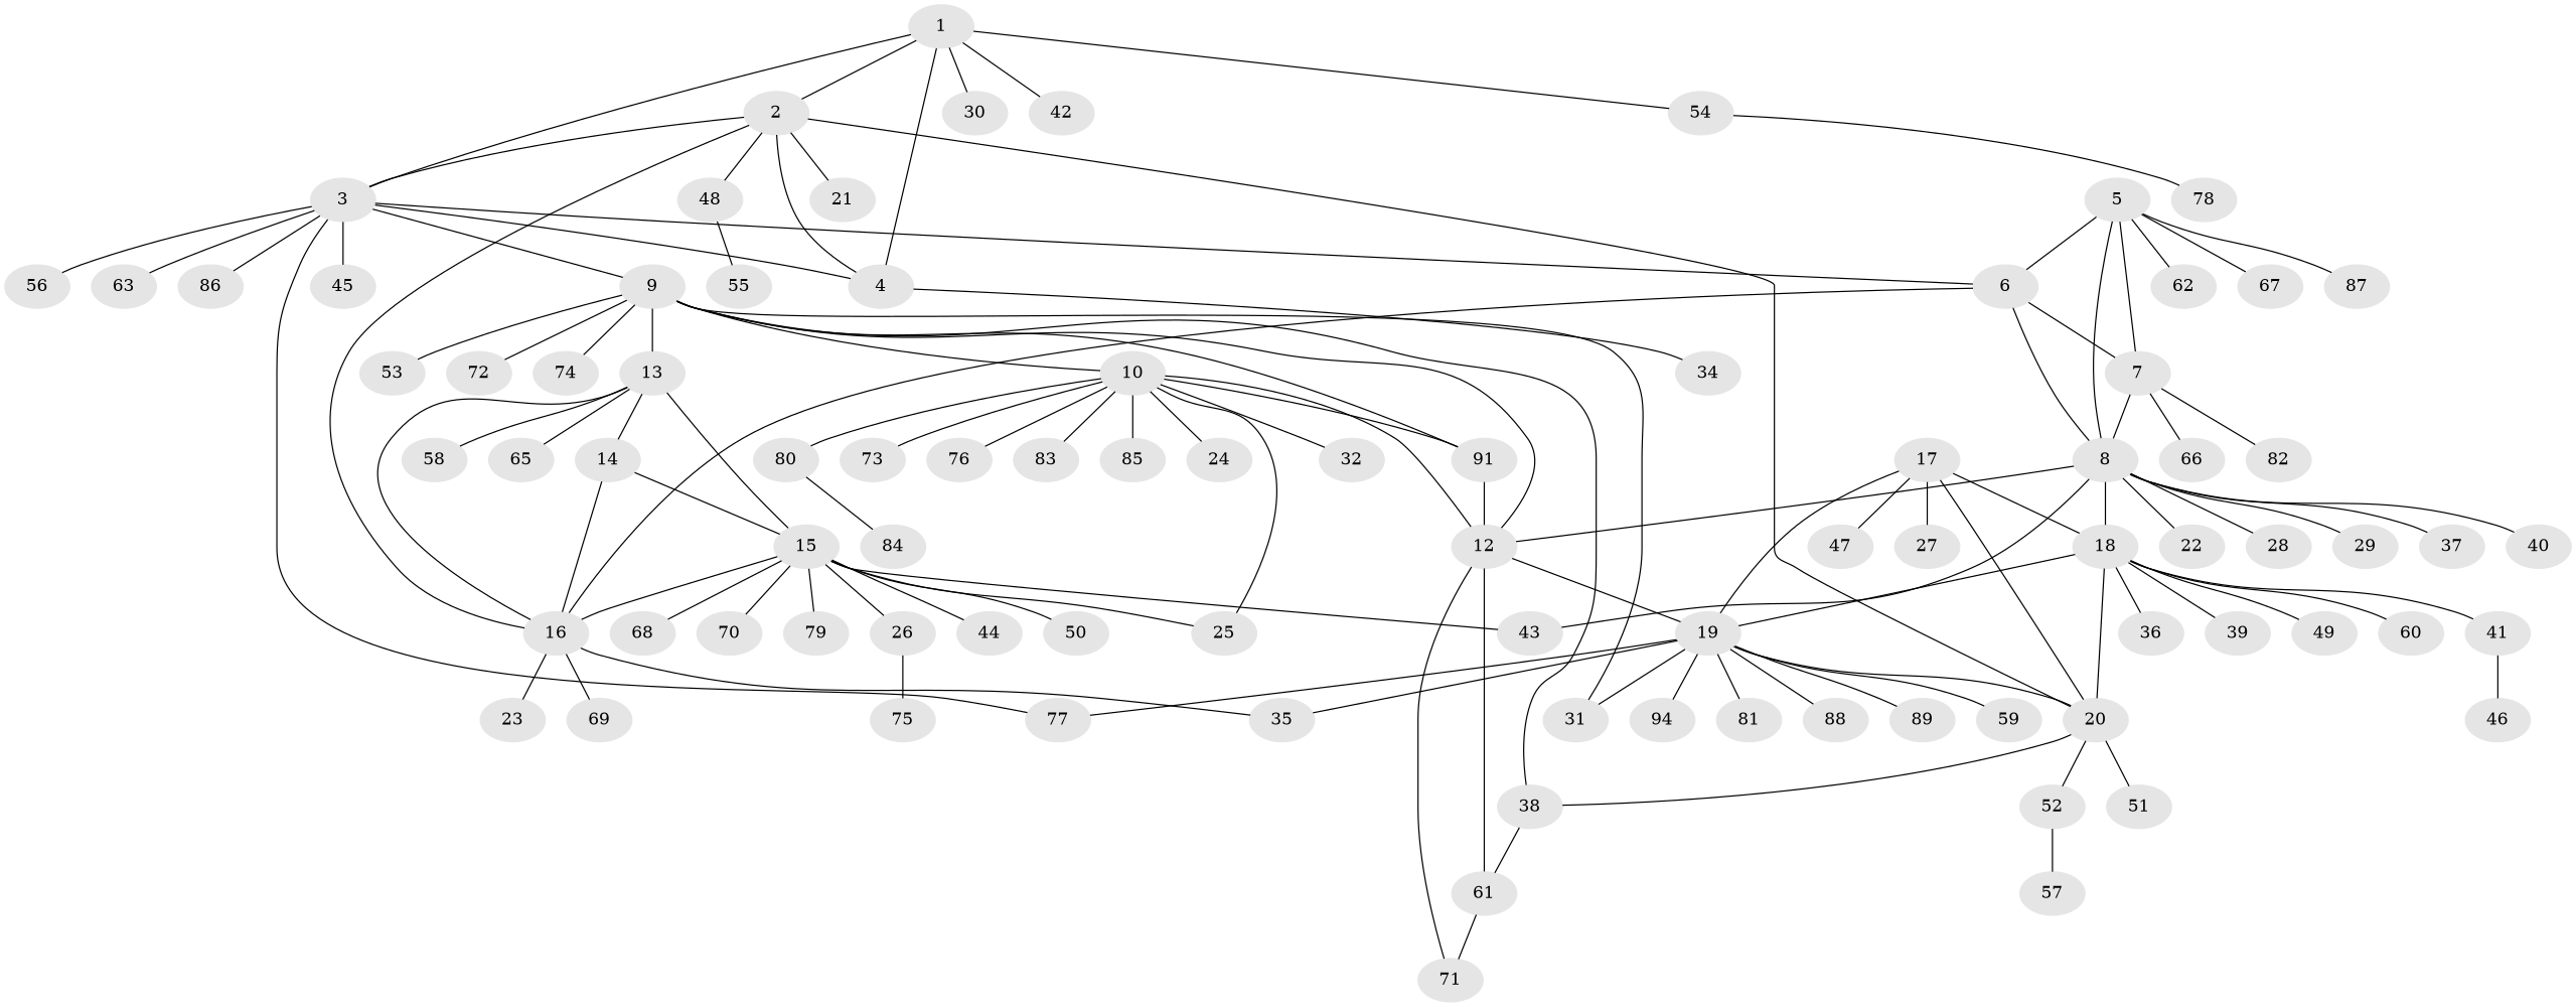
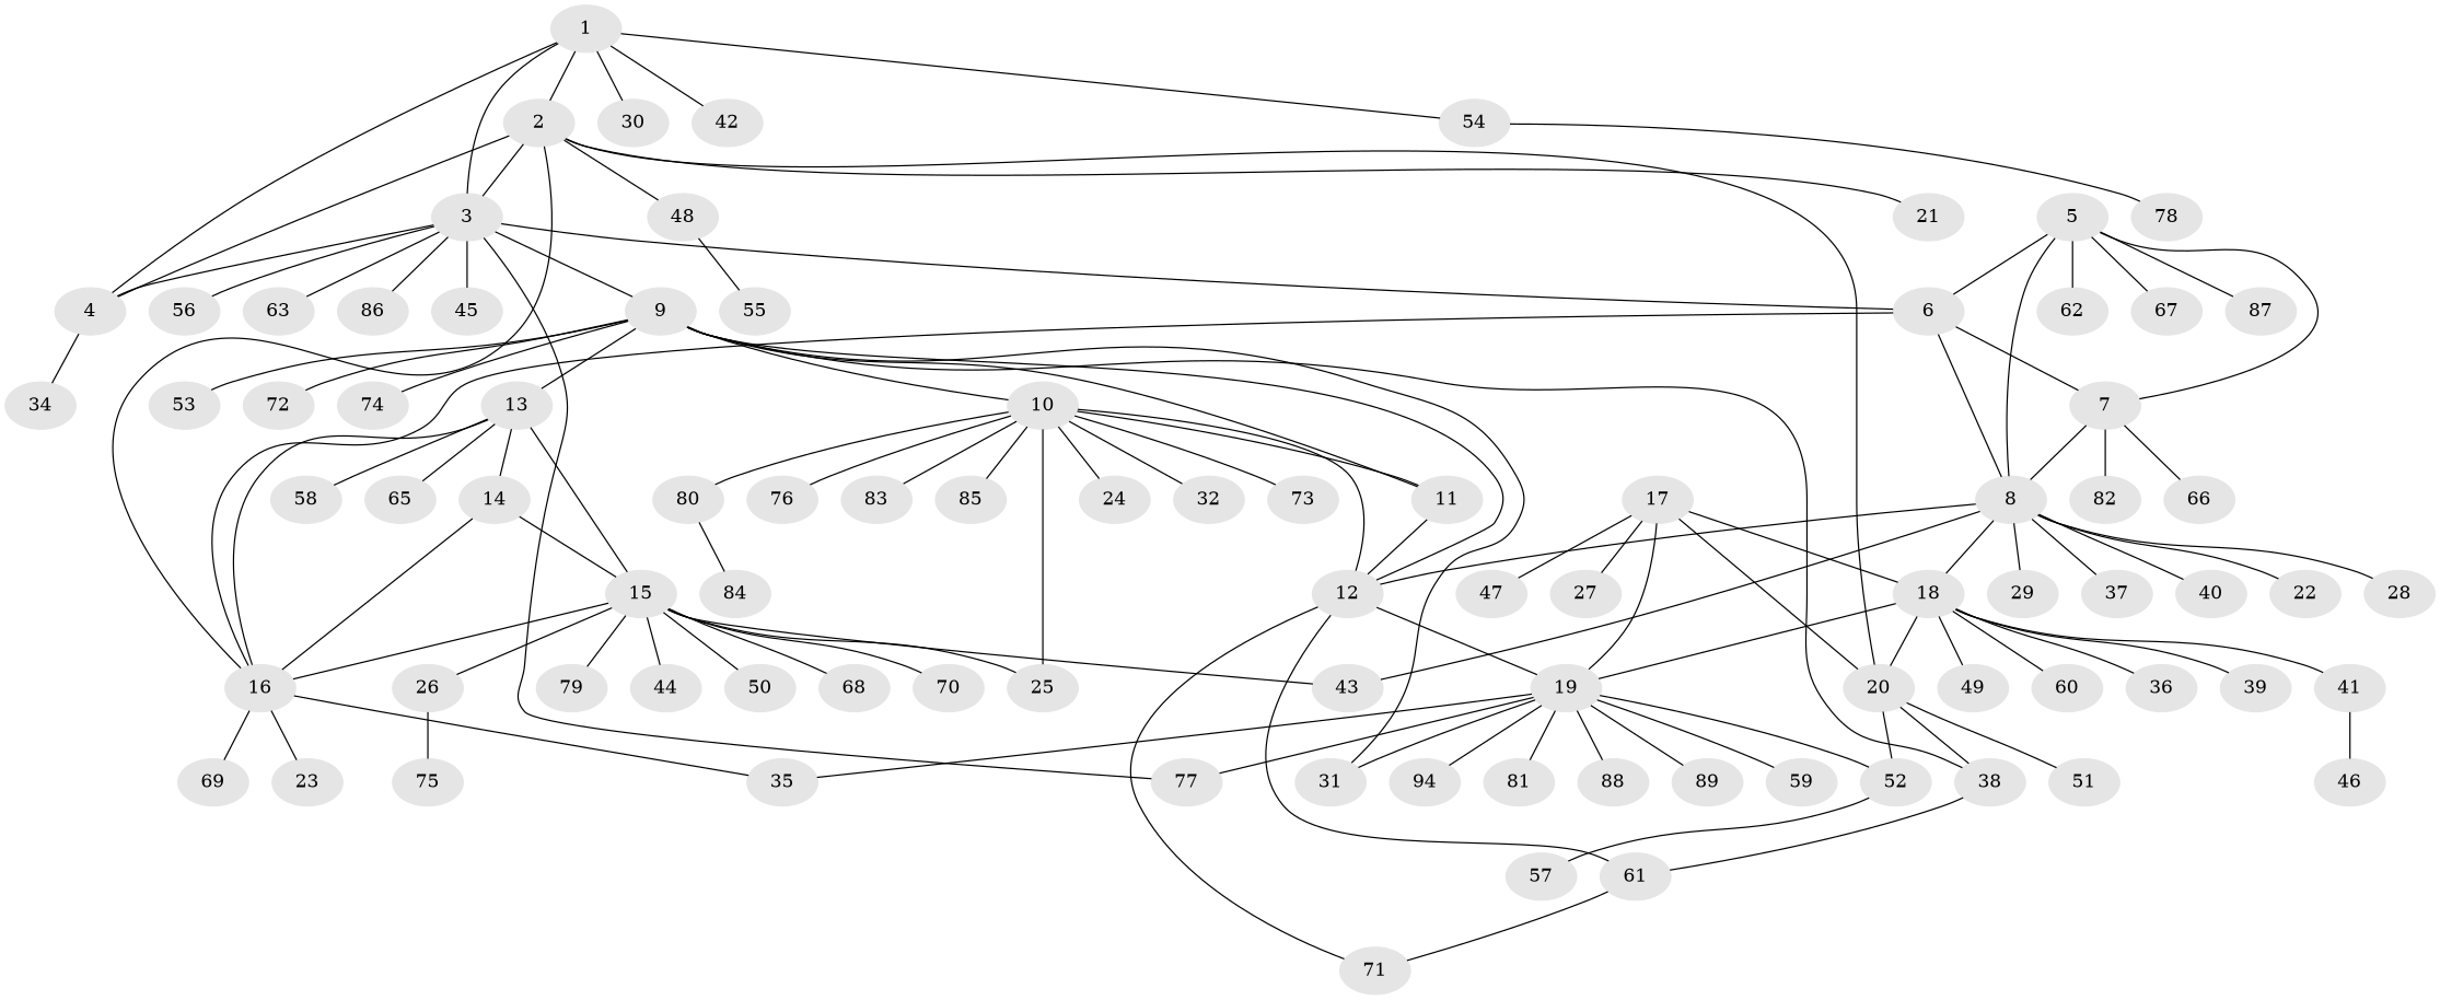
  graph {
    node [color=gray90 style=filled]
    1
    2
    3
    4
    30
    42
    54
    16
    20
    21
    48
    6
    9
    45
    56
    63
    77
    86
    34
    78
    23
    35
    69
    38
    51
    52
    55
    7
    8
    12
    10
-   11 [label=91]
+   11
    13
    31
    53
    72
    74
    5
    62
    67
    87
    66
    82
    18
    22
    28
    29
    37
    40
    43
    19
    61
    71
    36
    39
    41
    49
    60
    24
    25
    32
    73
    76
    80
    83
    85
    14
    15
    58
    65
    84
    59
    n73 [label=94]
    81
    88
    89
    26
    44
    50
    68
    70
    79
    75
    17
    27
    47
    46
    57
    1 -- 2
    1 -- 3
    1 -- 4
    1 -- 30
    1 -- 42
    1 -- 54
    2 -- 3
    2 -- 4
    2 -- 16
    2 -- 20
    2 -- 21
    2 -- 48
    3 -- 4
    3 -- 6
    3 -- 9
    3 -- 45
    3 -- 56
    3 -- 63
    3 -- 77
    3 -- 86
    4 -- 34
    54 -- 78
    16 -- 23
    16 -- 35
    16 -- 69
    20 -- 38
    20 -- 51
    20 -- 52
    48 -- 55
    6 -- 16
    6 -- 7
    6 -- 8
    9 -- 38
    9 -- 12
    9 -- 10
    9 -- 11
    9 -- 13
    9 -- 31
    9 -- 53
    9 -- 72
    9 -- 74
    38 -- 61
    52 -- 57
    7 -- 8
    7 -- 66
    7 -- 82
    8 -- 12
    8 -- 18
    8 -- 22
    8 -- 28
    8 -- 29
    8 -- 37
    8 -- 40
    8 -- 43
    12 -- 19
    12 -- 61
    12 -- 71
    10 -- 12
    10 -- 11
    10 -- 24
    10 -- 25
    10 -- 32
    10 -- 73
    10 -- 76
    10 -- 80
    10 -- 83
    10 -- 85
    11 -- 12
    13 -- 16
    13 -- 14
    13 -- 15
    13 -- 58
    13 -- 65
    5 -- 6
    5 -- 7
    5 -- 8
    5 -- 62
    5 -- 67
    5 -- 87
    18 -- 20
    18 -- 19
    18 -- 36
    18 -- 39
    18 -- 41
    18 -- 49
    18 -- 60
-   19 -- 20
+   19 -- 52
    19 -- 77
    19 -- 35
    19 -- 31
    19 -- 59
    19 -- n73
    19 -- 81
    19 -- 88
    19 -- 89
    61 -- 71
    41 -- 46
    80 -- 84
    14 -- 16
    14 -- 15
    15 -- 16
    15 -- 43
    15 -- 25
    15 -- 26
    15 -- 44
    15 -- 50
    15 -- 68
    15 -- 70
    15 -- 79
    26 -- 75
    17 -- 20
    17 -- 18
    17 -- 19
    17 -- 27
    17 -- 47
  }
